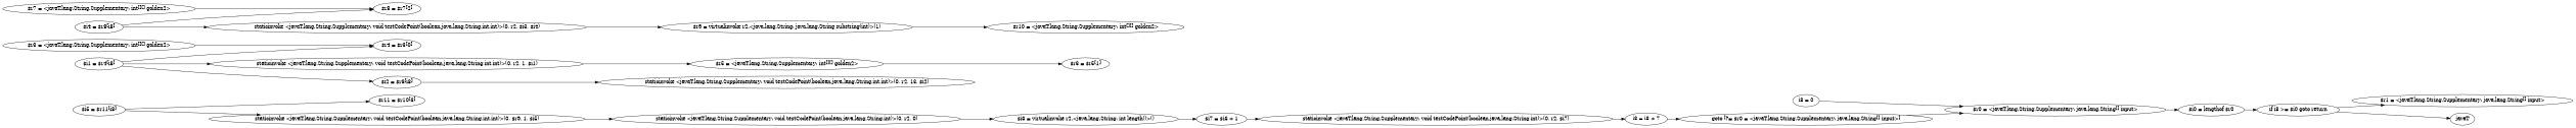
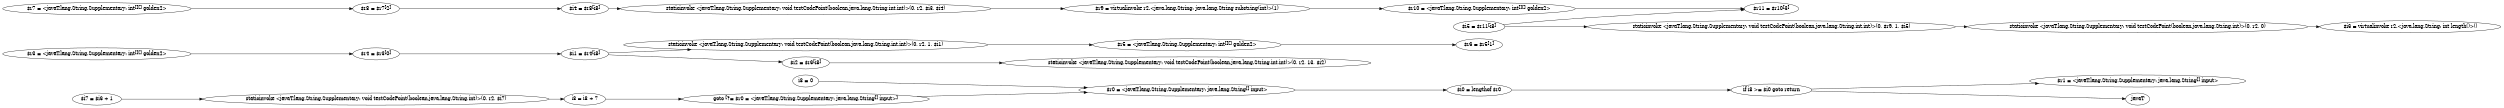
  digraph {
    rankdir=LR
    "i8 = 0"
    "$r0 = <javaT.lang.String.Supplementary: java.lang.String[] input>"
    "$i0 = lengthof $r0"
    "if i8 >= $i0 goto return"
    "$r1 = <javaT.lang.String.Supplementary: java.lang.String[] input>"
    n6 [label=javaT]
    "$r3 = <javaT.lang.String.Supplementary: int[][] golden2>"
    "$r4 = $r3[0]"
    "$i1 = $r4[i8]"
    "staticinvoke <javaT.lang.String.Supplementary: void testCodePoint(boolean,java.lang.String,int,int)>(0, r2, 1, $i1)"
    "$i2 = $r6[i8]"
    "$r5 = <javaT.lang.String.Supplementary: int[][] golden2>"
    "$r6 = $r5[1]"
    "staticinvoke <javaT.lang.String.Supplementary: void testCodePoint(boolean,java.lang.String,int,int)>(0, r2, 13, $i2)"
    "$r7 = <javaT.lang.String.Supplementary: int[][] golden2>"
    "$r8 = $r7[2]"
    "$i4 = $r8[i8]"
    "staticinvoke <javaT.lang.String.Supplementary: void testCodePoint(boolean,java.lang.String,int,int)>(0, r2, $i3, $i4)"
    "$r9 = virtualinvoke r2.<java.lang.String: java.lang.String substring(int)>(1)"
    "$r10 = <javaT.lang.String.Supplementary: int[][] golden2>"
    "$r11 = $r10[3]"
    "$i5 = $r11[i8]"
    "staticinvoke <javaT.lang.String.Supplementary: void testCodePoint(boolean,java.lang.String,int,int)>(0, $r9, 1, $i5)"
    "staticinvoke <javaT.lang.String.Supplementary: void testCodePoint(boolean,java.lang.String,int)>(0, r2, 0)"
    "$i6 = virtualinvoke r2.<java.lang.String: int length()>()"
    "$i7 = $i6 + 1"
    "staticinvoke <javaT.lang.String.Supplementary: void testCodePoint(boolean,java.lang.String,int)>(0, r2, $i7)"
    n28 [label="i8 = i8 + 7"]
    "goto [?= $r0 = <javaT.lang.String.Supplementary: java.lang.String[] input>]"
    "i8 = 0" -> "$r0 = <javaT.lang.String.Supplementary: java.lang.String[] input>"
    "$r0 = <javaT.lang.String.Supplementary: java.lang.String[] input>" -> "$i0 = lengthof $r0"
    "$i0 = lengthof $r0" -> "if i8 >= $i0 goto return"
    "if i8 >= $i0 goto return" -> "$r1 = <javaT.lang.String.Supplementary: java.lang.String[] input>"
    "if i8 >= $i0 goto return" -> n6
    "$r3 = <javaT.lang.String.Supplementary: int[][] golden2>" -> "$r4 = $r3[0]"
-   "$i1 = $r4[i8]" -> "$r4 = $r3[0]"
+   "$r4 = $r3[0]" -> "$i1 = $r4[i8]"
    "$i1 = $r4[i8]" -> "staticinvoke <javaT.lang.String.Supplementary: void testCodePoint(boolean,java.lang.String,int,int)>(0, r2, 1, $i1)"
    "$i1 = $r4[i8]" -> "$i2 = $r6[i8]"
    "staticinvoke <javaT.lang.String.Supplementary: void testCodePoint(boolean,java.lang.String,int,int)>(0, r2, 1, $i1)" -> "$r5 = <javaT.lang.String.Supplementary: int[][] golden2>"
    "$i2 = $r6[i8]" -> "staticinvoke <javaT.lang.String.Supplementary: void testCodePoint(boolean,java.lang.String,int,int)>(0, r2, 13, $i2)"
    "$r5 = <javaT.lang.String.Supplementary: int[][] golden2>" -> "$r6 = $r5[1]"
    "$r7 = <javaT.lang.String.Supplementary: int[][] golden2>" -> "$r8 = $r7[2]"
-   "$i4 = $r8[i8]" -> "$r8 = $r7[2]"
+   "$r8 = $r7[2]" -> "$i4 = $r8[i8]"
    "$i4 = $r8[i8]" -> "staticinvoke <javaT.lang.String.Supplementary: void testCodePoint(boolean,java.lang.String,int,int)>(0, r2, $i3, $i4)"
    "staticinvoke <javaT.lang.String.Supplementary: void testCodePoint(boolean,java.lang.String,int,int)>(0, r2, $i3, $i4)" -> "$r9 = virtualinvoke r2.<java.lang.String: java.lang.String substring(int)>(1)"
    "$r9 = virtualinvoke r2.<java.lang.String: java.lang.String substring(int)>(1)" -> "$r10 = <javaT.lang.String.Supplementary: int[][] golden2>"
+   "$r10 = <javaT.lang.String.Supplementary: int[][] golden2>" -> "$r11 = $r10[3]"
    "$i5 = $r11[i8]" -> "$r11 = $r10[3]"
    "$i5 = $r11[i8]" -> "staticinvoke <javaT.lang.String.Supplementary: void testCodePoint(boolean,java.lang.String,int,int)>(0, $r9, 1, $i5)"
    "staticinvoke <javaT.lang.String.Supplementary: void testCodePoint(boolean,java.lang.String,int,int)>(0, $r9, 1, $i5)" -> "staticinvoke <javaT.lang.String.Supplementary: void testCodePoint(boolean,java.lang.String,int)>(0, r2, 0)"
    "staticinvoke <javaT.lang.String.Supplementary: void testCodePoint(boolean,java.lang.String,int)>(0, r2, 0)" -> "$i6 = virtualinvoke r2.<java.lang.String: int length()>()"
-   "$i6 = virtualinvoke r2.<java.lang.String: int length()>()" -> "$i7 = $i6 + 1"
    "$i7 = $i6 + 1" -> "staticinvoke <javaT.lang.String.Supplementary: void testCodePoint(boolean,java.lang.String,int)>(0, r2, $i7)"
    "staticinvoke <javaT.lang.String.Supplementary: void testCodePoint(boolean,java.lang.String,int)>(0, r2, $i7)" -> n28
    n28 -> "goto [?= $r0 = <javaT.lang.String.Supplementary: java.lang.String[] input>]"
    "goto [?= $r0 = <javaT.lang.String.Supplementary: java.lang.String[] input>]" -> "$r0 = <javaT.lang.String.Supplementary: java.lang.String[] input>"
  }
